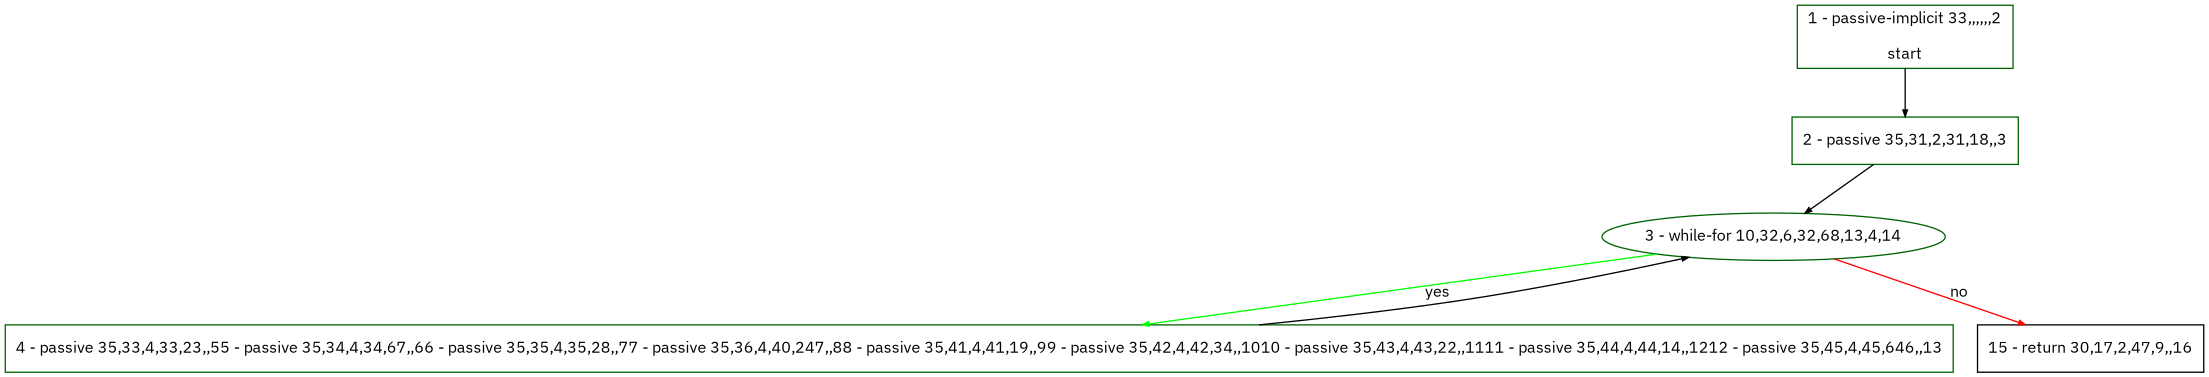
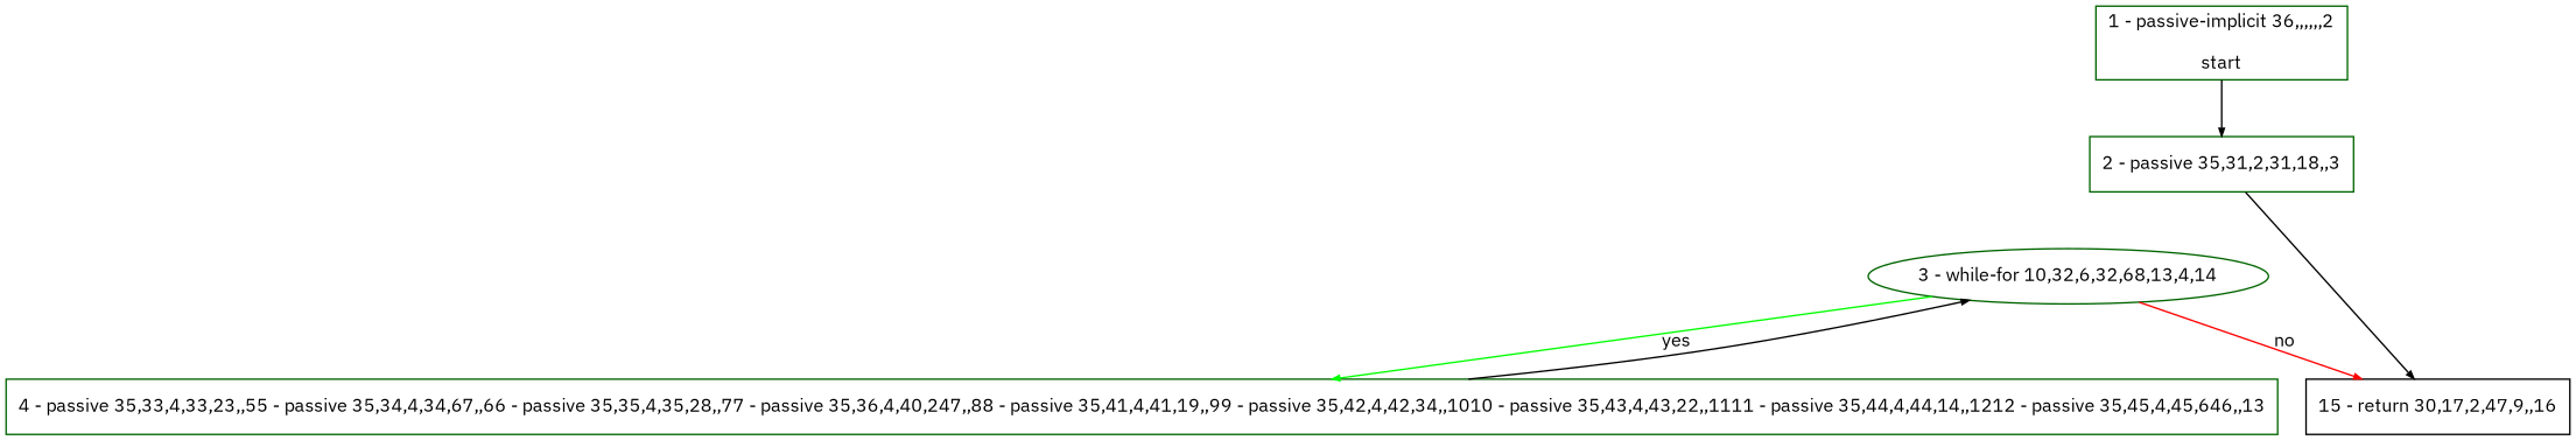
  digraph {
    bgcolor=white
    compound=true
    fillcolor="#FFFFCC"
    fontname="IBM Plex Sans"
    fontsize=12
    pack=true
    packmode=clust
    style="rounded,filled"
    node [color=darkgreen compound=true fillcolor="#ffffff" fixedsize=false fontname="IBM Plex Sans" fontsize=12 node_initialized=no shape=box style=filled]
    edge [arrowhead=normal arrowsize=0.5 arrowtail=none color="#000000" compound=true dir=forward fontcolor=black fontname="IBM Plex Sans" fontsize=12]
    n1 [label="2 - passive 35,31,2,31,18,,3"]
    n2 [label="3 - while-for 10,32,6,32,68,13,4,14" shape=oval]
    n3 [label="4 - passive 35,33,4,33,23,,55 - passive 35,34,4,34,67,,66 - passive 35,35,4,35,28,,77 - passive 35,36,4,40,247,,88 - passive 35,41,4,41,19,,99 - passive 35,42,4,42,34,,1010 - passive 35,43,4,43,22,,1111 - passive 35,44,4,44,14,,1212 - passive 35,45,4,45,646,,13"]
    n4 [color=black label="15 - return 30,17,2,47,9,,16"]
-   n5 [label="1 - passive-implicit 33,,,,,,2\n\nstart"]
-   n1 -> n2
+   n5 [label="1 - passive-implicit 36,,,,,,2\n\nstart"]
+   n1 -> n4
    n2 -> n3 [color="#00ff00" label=yes]
    n2 -> n4 [color="#ff0000" label=no]
    n3 -> n2
    n5 -> n1
  }
